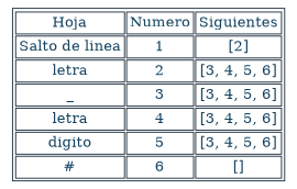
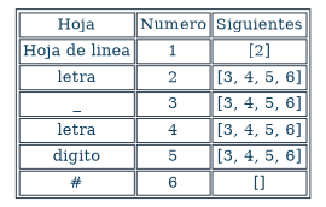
  digraph {
-   n1 [color="#283747" fontcolor="#154360" label=<     <table border='1' cellborder='1'>    <tr>       <td>Hoja</td>       <td>Numero</td>       <td>Siguientes</td>    </tr>	<tr><td>Salto de linea</td><td>1</td><td>[2]</td></tr> 	<tr><td>letra</td><td>2</td><td>[3, 4, 5, 6]</td></tr> 	<tr><td>_</td><td>3</td><td>[3, 4, 5, 6]</td></tr> 	<tr><td>letra</td><td>4</td><td>[3, 4, 5, 6]</td></tr> 	<tr><td>digito</td><td>5</td><td>[3, 4, 5, 6]</td></tr> 	<tr><td>#</td><td>6</td><td>[]</td></tr> </table>     > shape=plaintext]
+   n1 [color="#283747" fontcolor="#154360" label=<     <table border='1' cellborder='1'>    <tr>       <td>Hoja</td>       <td>Numero</td>       <td>Siguientes</td>    </tr>	<tr><td>Hoja de linea</td><td>1</td><td>[2]</td></tr> 	<tr><td>letra</td><td>2</td><td>[3, 4, 5, 6]</td></tr> 	<tr><td>_</td><td>3</td><td>[3, 4, 5, 6]</td></tr> 	<tr><td>letra</td><td>4</td><td>[3, 4, 5, 6]</td></tr> 	<tr><td>digito</td><td>5</td><td>[3, 4, 5, 6]</td></tr> 	<tr><td>#</td><td>6</td><td>[]</td></tr> </table>     > shape=plaintext]
  }
